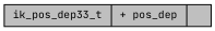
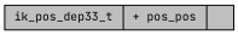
  digraph {
    rankdir=LR
    fontname="JetBrains Mono"
-   n1 [color=black fillcolor=grey75 fontcolor=black fontname="JetBrains Mono" fontsize=10 height=0.2 label="{ik_pos_dep33_t\n|+ pos_dep\l|}" shape=record style=filled width=0.4]
+   n1 [color=black fillcolor=grey75 fontcolor=black fontname="JetBrains Mono" fontsize=10 height=0.2 label="{ik_pos_dep33_t\n|+ pos_pos\l|}" shape=record style=filled width=0.4]
  }
